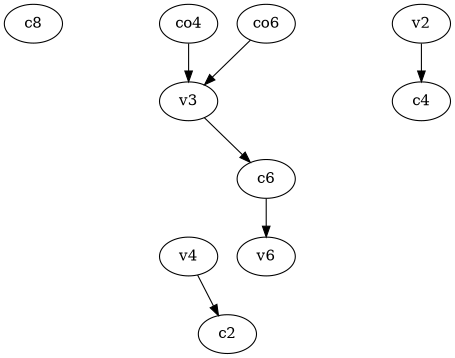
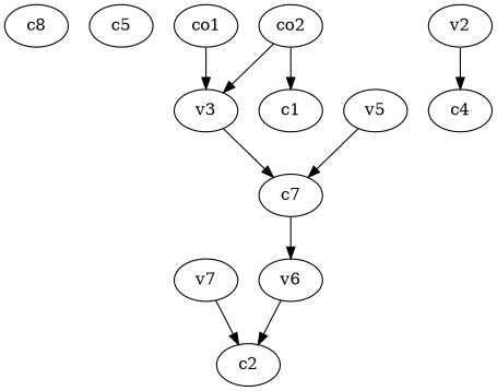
  strict digraph {
    edge [weight=1]
    n1 [label=c8]
-   c6
+   c5
+   c6 [label=c7]
    v6
    c2
    v2
    c4
    v3
-   v4
-   co1 [label=co4]
-   co2 [label=co6]
+   v4 [label=v7]
+   v5
+   co1
+   co2
+   c1
    c6 -> v6
+   v6 -> c2
    v2 -> c4
    v3 -> c6
    v4 -> c2
+   v5 -> c6
    co1 -> v3
    co2 -> v3
+   co2 -> c1
  }
